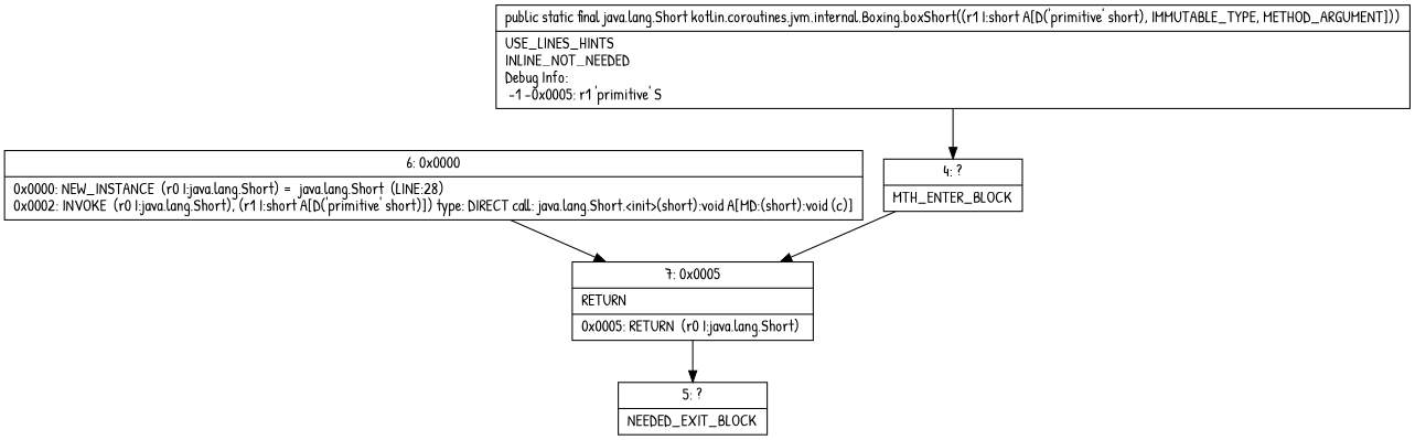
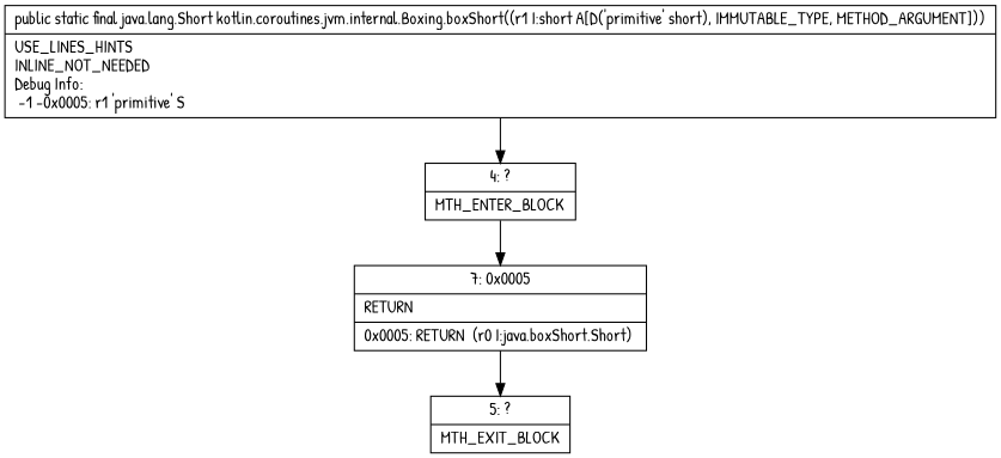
  digraph {
    fontname="Patrick Hand"
    node [fontname="Patrick Hand" shape=record]
    edge [fontname="Patrick Hand"]
    n1 [label="{4\:\ ?|MTH_ENTER_BLOCK\l}"]
-   n2 [label="{7\:\ 0x0005|RETURN\l|0x0005: RETURN  (r0 I:java.lang.Short) \l}"]
-   n3 [label="{6\:\ 0x0000|0x0000: NEW_INSTANCE  (r0 I:java.lang.Short) =  java.lang.Short  (LINE:28)\l0x0002: INVOKE  (r0 I:java.lang.Short), (r1 I:short A[D('primitive' short)]) type: DIRECT call: java.lang.Short.\<init\>(short):void A[MD:(short):void (c)]\l}"]
-   n4 [label="{5\:\ ?|NEEDED_EXIT_BLOCK\l}"]
+   n2 [label="{7\:\ 0x0005|RETURN\l|0x0005: RETURN  (r0 I:java.boxShort.Short) \l}"]
+   n4 [label="{5\:\ ?|MTH_EXIT_BLOCK\l}"]
    n5 [label="{public static final java.lang.Short kotlin.coroutines.jvm.internal.Boxing.boxShort((r1 I:short A[D('primitive' short), IMMUTABLE_TYPE, METHOD_ARGUMENT]))  | USE_LINES_HINTS\lINLINE_NOT_NEEDED\lDebug Info:\l  \-1 \-0x0005: r1 'primitive' S\l}"]
    n1 -> n2
    n2 -> n4
-   n3 -> n2
    n5 -> n1
  }
